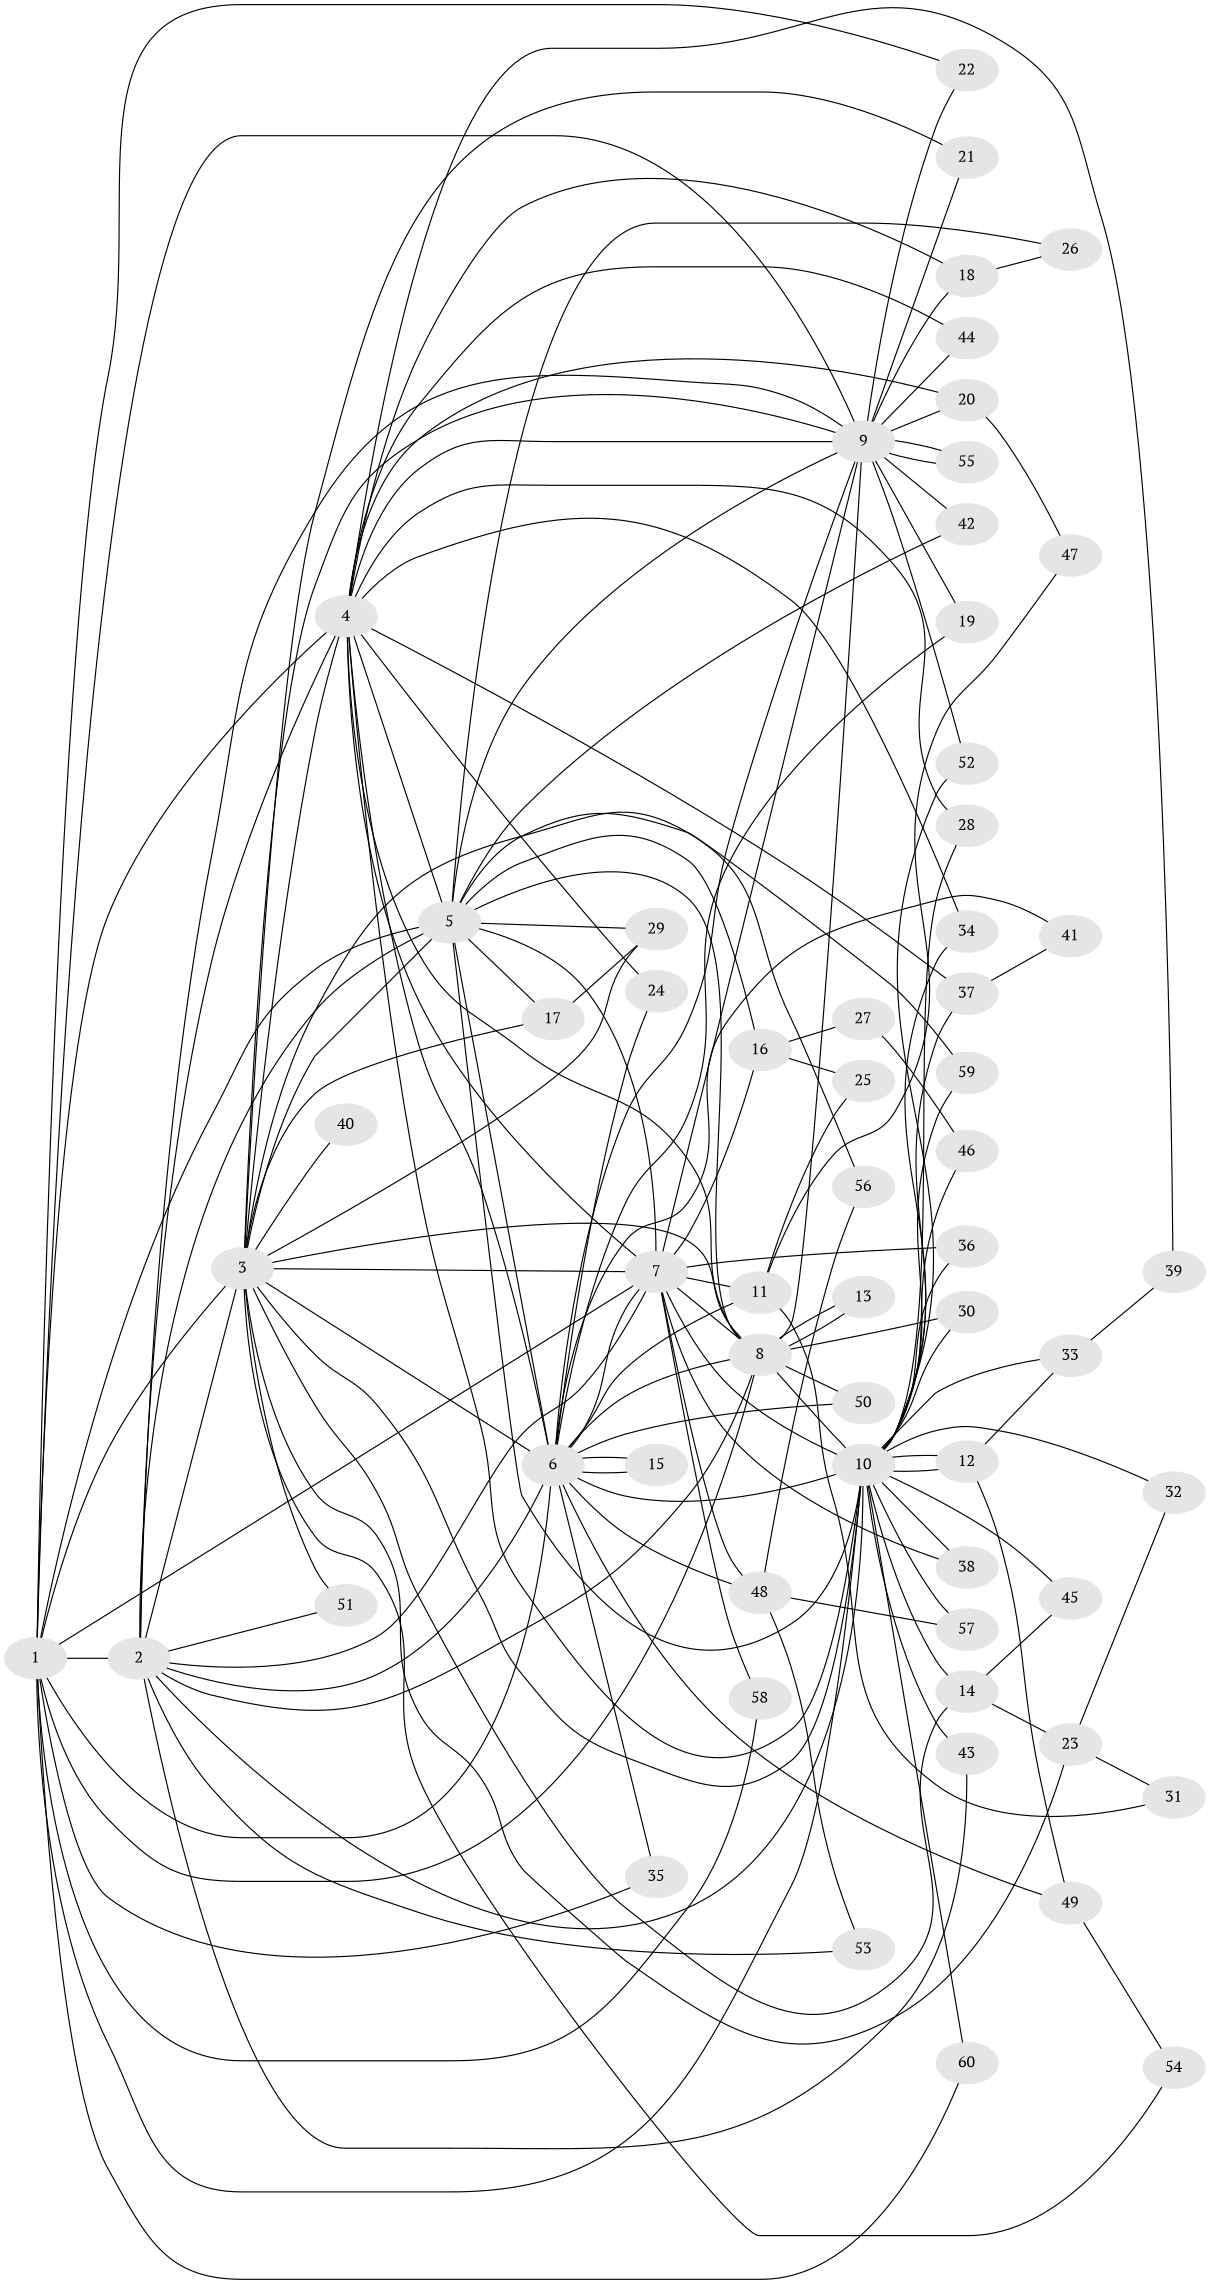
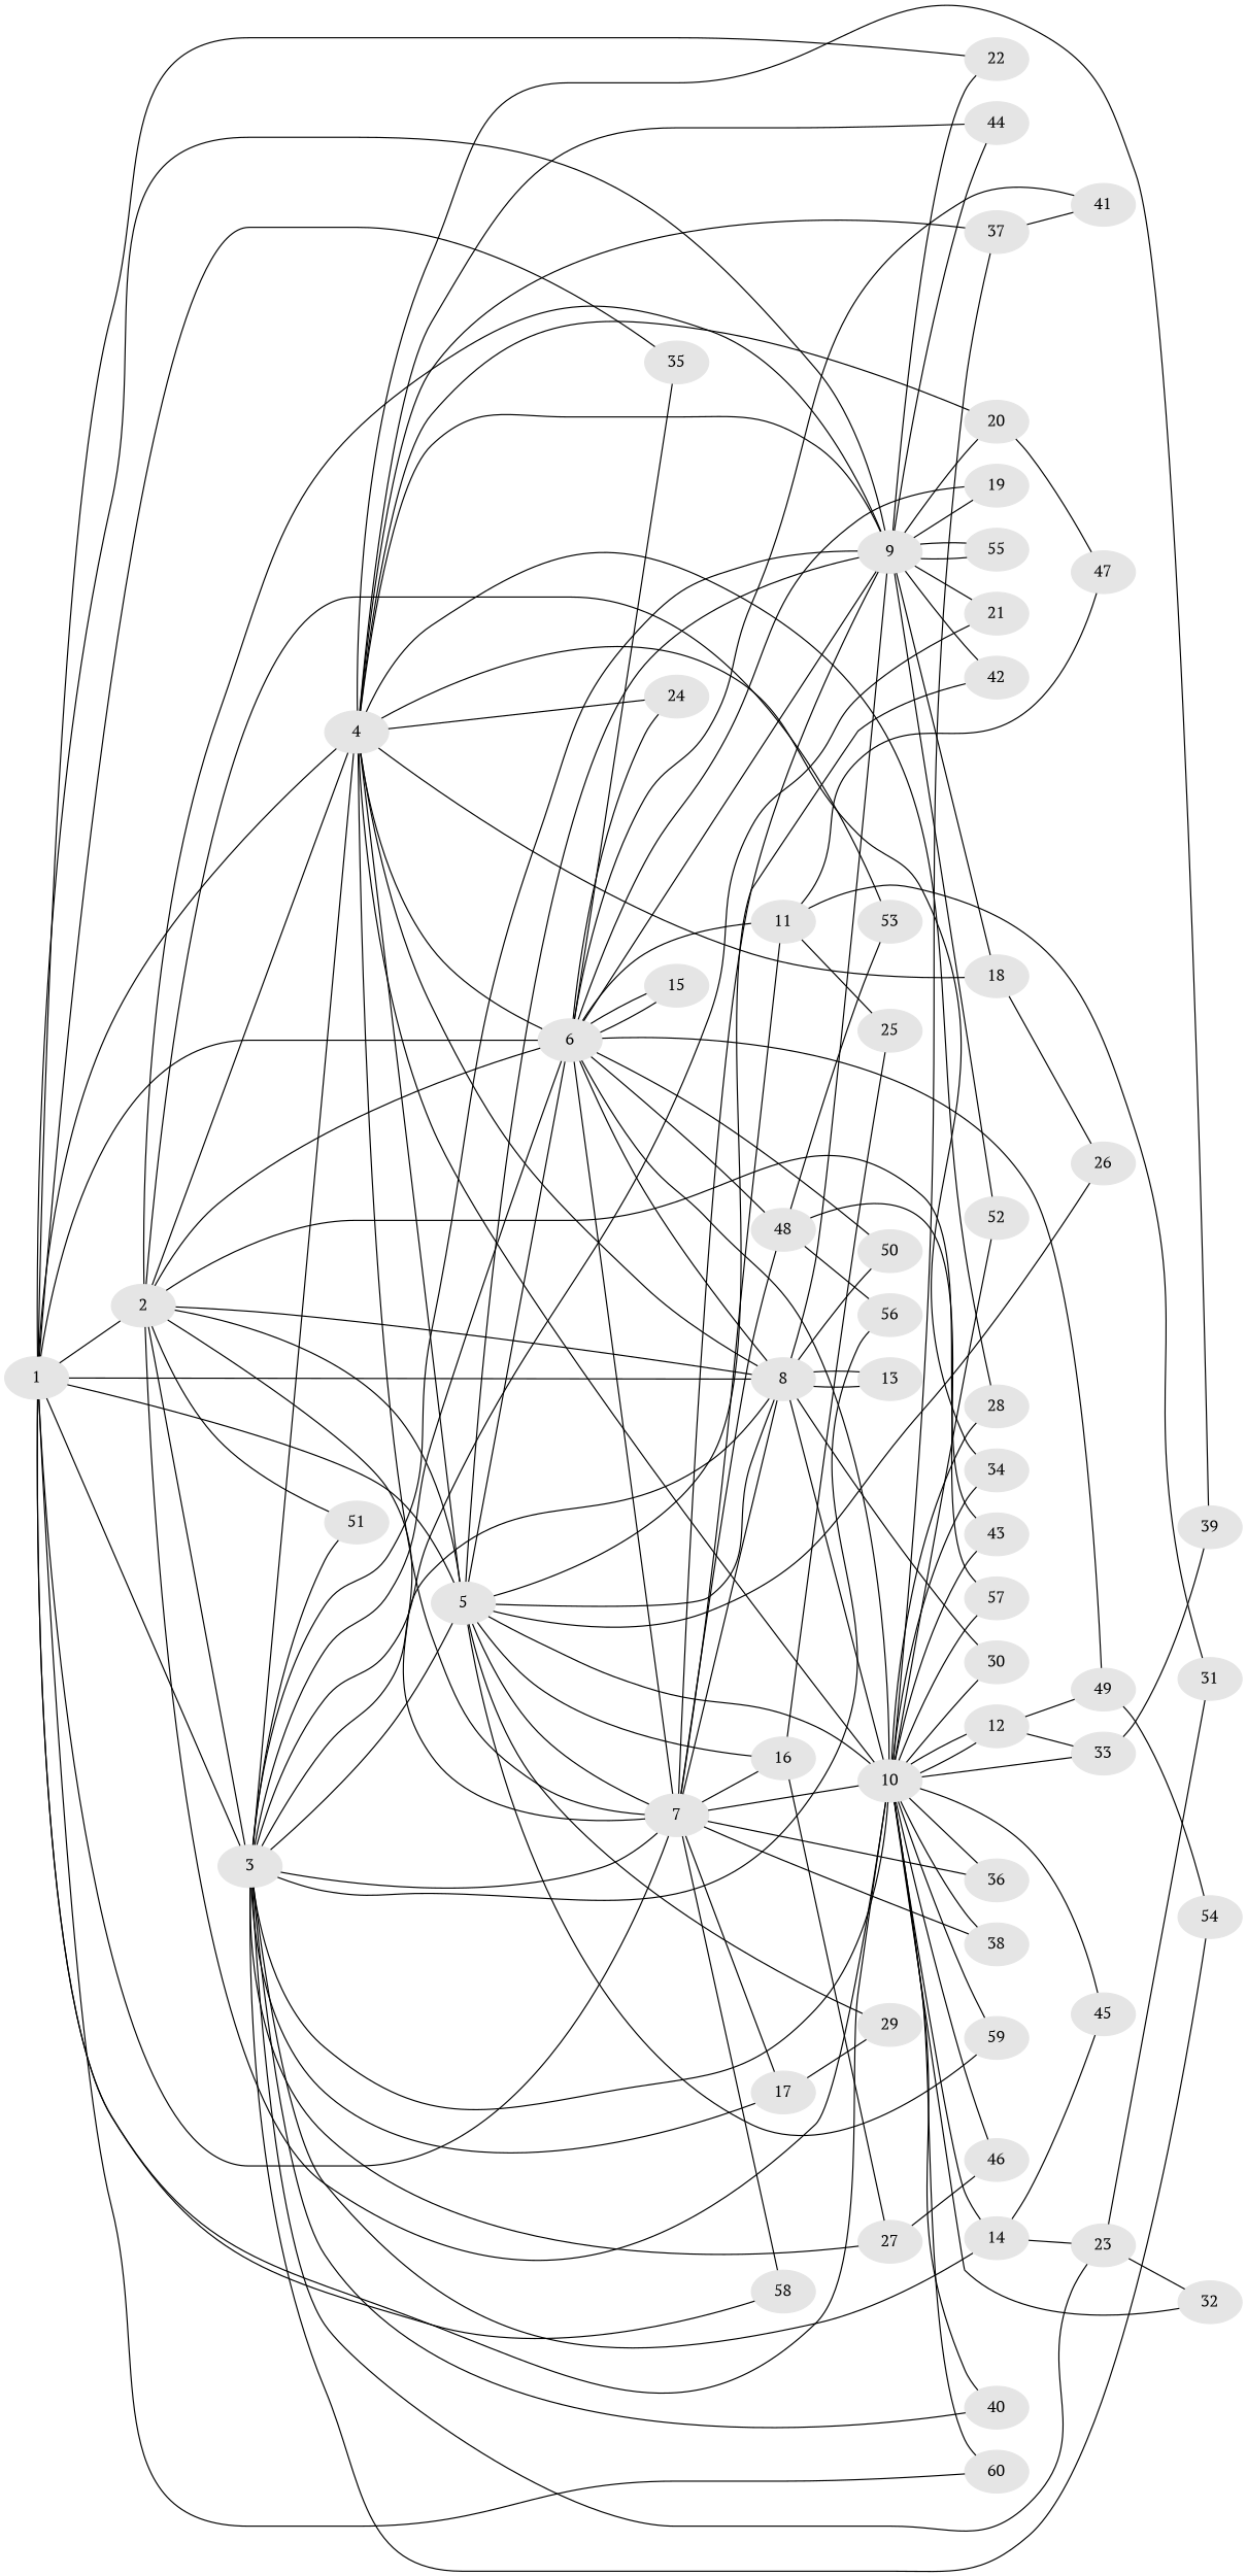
  graph {
    fontname="PT Serif"
    rankdir=LR
    node [color=gray90 fontname="PT Serif" style=filled]
    edge [fontname="PT Serif"]
    1
    2
    3
    4
    5
    6
    7
    8
    9
    10
    22
    35
    58
    60
    43
    51
    53
    14
    17
    21
    23
    27
    40
    54
    56
    18
    20
    24
    28
    34
    37
    39
    44
    16
    26
    29
    42
    59
    11
    15
    19
    41
    48
    49
    50
    36
    38
    13
    30
    52
    55
    12
    32
    33
    45
    46
    57
    31
    47
    25
    1 -- 2
    1 -- 3
    1 -- 4
    1 -- 5
    1 -- 6
    1 -- 7
    1 -- 8
    1 -- 9
    1 -- 10
    1 -- 22
    1 -- 35
    1 -- 58
    1 -- 60
    2 -- 3
    2 -- 4
    2 -- 5
    2 -- 6
    2 -- 7
    2 -- 8
    2 -- 9
    2 -- 10
    2 -- 43
    2 -- 51
    2 -- 53
    3 -- 4
    3 -- 5
    3 -- 6
    3 -- 7
    3 -- 8
    3 -- 9
    3 -- 10
    3 -- 51
    3 -- 14
    3 -- 17
    3 -- 21
    3 -- 23
-   3 -- 29
+   3 -- 27
    3 -- 40
    3 -- 54
    3 -- 56
    4 -- 5
    4 -- 6
    4 -- 7
    4 -- 8
    4 -- 9
    4 -- 10
    4 -- 18
    4 -- 20
    4 -- 24
    4 -- 28
    4 -- 34
    4 -- 37
    4 -- 39
    4 -- 44
    5 -- 6
    5 -- 7
    5 -- 8
    5 -- 9
    5 -- 10
    5 -- 16
    5 -- 26
    5 -- 29
    5 -- 42
    5 -- 59
    6 -- 7
    6 -- 8
    6 -- 9
    6 -- 10
    6 -- 35
    6 -- 24
    6 -- 11
    6 -- 15
    6 -- 15
    6 -- 19
    6 -- 41
    6 -- 48
    6 -- 49
    6 -- 50
    7 -- 8
    7 -- 9
    7 -- 10
    7 -- 58
-   5 -- 17
+   7 -- 17
    7 -- 16
    7 -- 11
    7 -- 48
    7 -- 36
    7 -- 38
    8 -- 9
    8 -- 10
    8 -- 50
    8 -- 13
    8 -- 13
    8 -- 30
    9 -- 22
    9 -- 21
    9 -- 18
    9 -- 20
    9 -- 44
    9 -- 42
    9 -- 19
    9 -- 52
    9 -- 55
    9 -- 55
    10 -- 60
    10 -- 43
    10 -- 14
+   10 -- 40
    10 -- 28
    10 -- 34
    10 -- 37
    10 -- 59
    10 -- 36
    10 -- 38
    10 -- 30
    10 -- 52
    10 -- 12
    10 -- 12
    10 -- 32
    10 -- 33
    10 -- 45
    10 -- 46
    10 -- 57
    14 -- 23
    14 -- 45
    17 -- 29
    23 -- 32
    23 -- 31
    27 -- 46
    18 -- 26
    20 -- 47
    37 -- 41
    16 -- 27
    16 -- 25
    11 -- 31
    11 -- 47
    11 -- 25
    48 -- 53
    48 -- 56
    48 -- 57
    49 -- 54
    12 -- 49
    12 -- 33
    33 -- 39
  }
